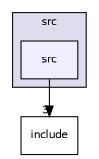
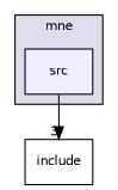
  digraph {
    compound=true
    node [fontname=Helvetica fontsize=10 shape=box]
    n1 [fillcolor="#eeeeff" label=src pencolor=black style=filled]
    n2 [label=include]
    subgraph cluster_1 {
      bgcolor="#ddddee"
      fontname=Helvetica
      fontsize=10
-     label=src
+     label=mne
      pencolor=black
      n1
    }
    n1 -> n2 [headlabel=3 labeldistance=1.5 labelfontname=Helvetica labelfontsize=10]
  }
